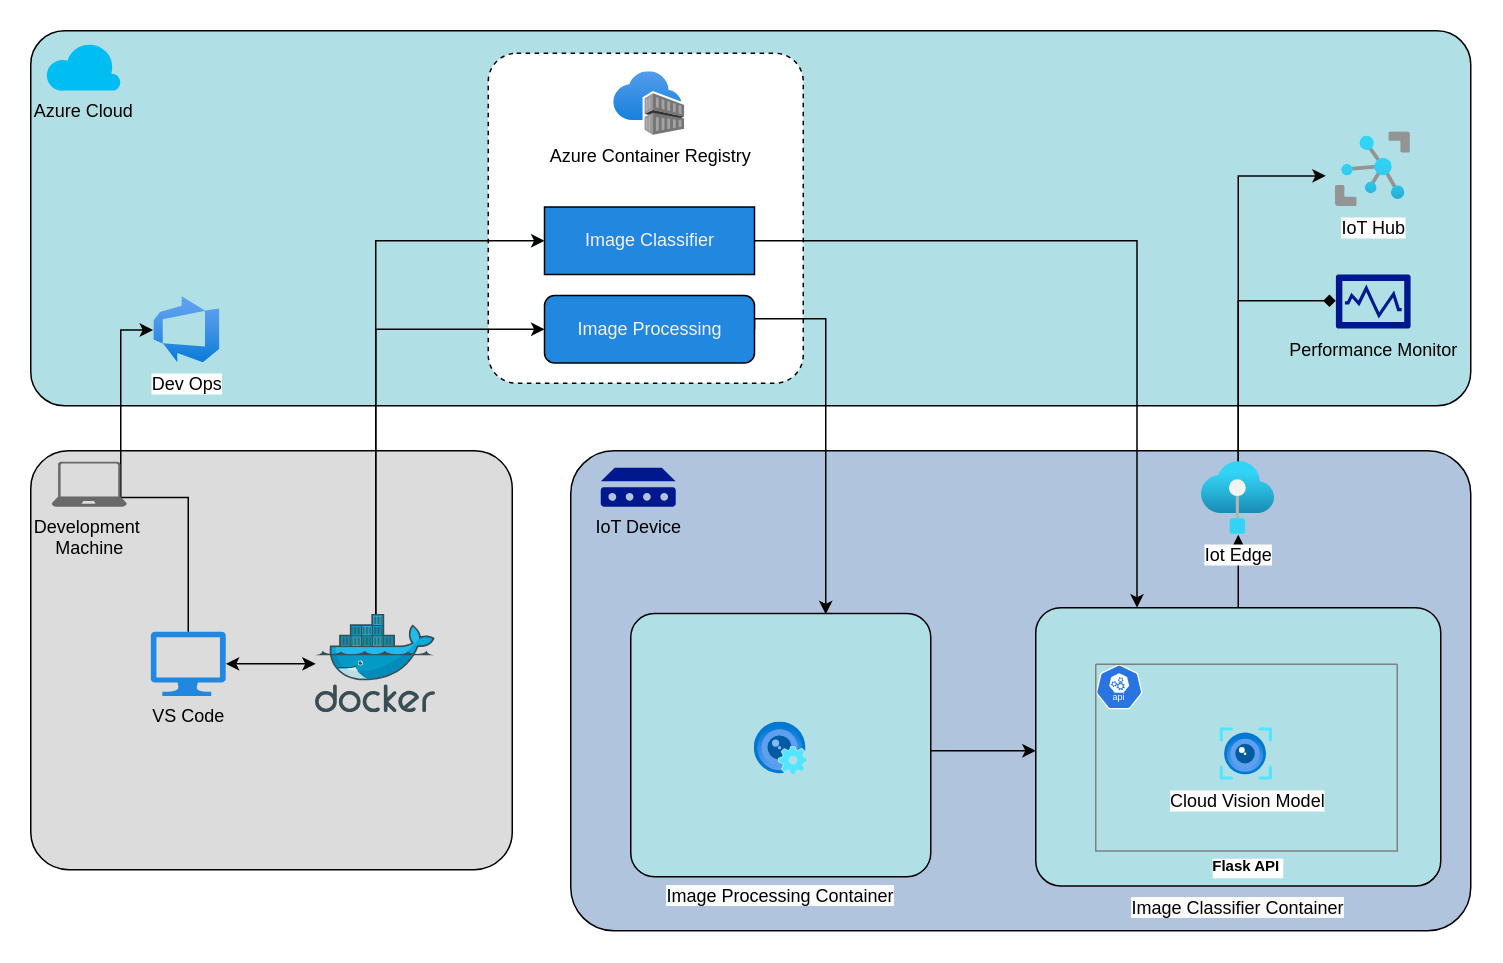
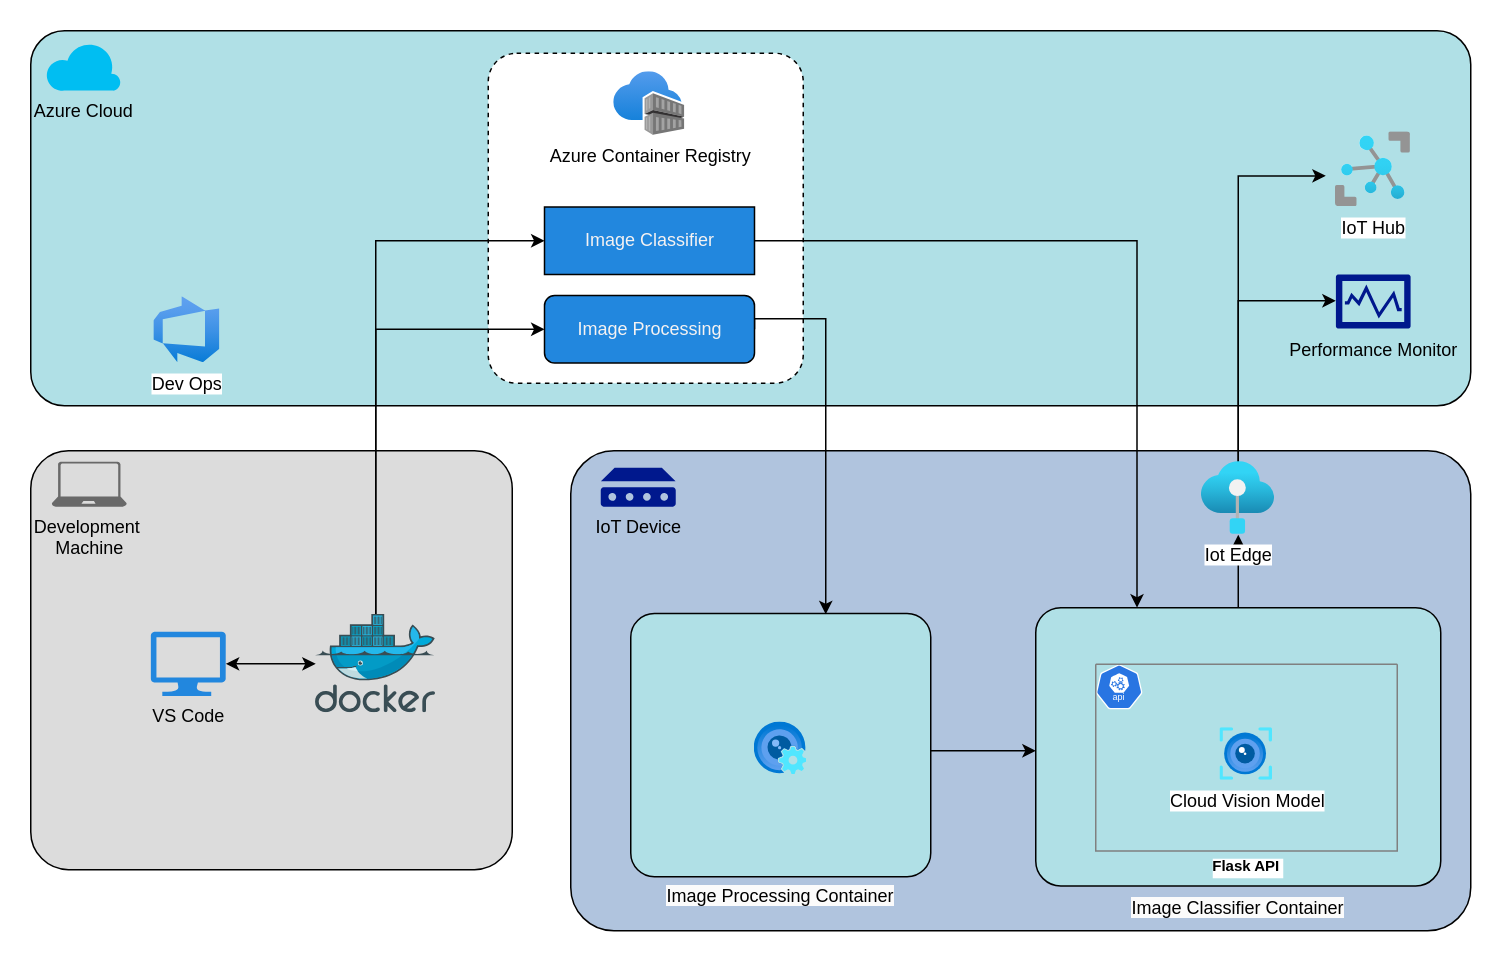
  <mxCell id="0" />
  <mxCell id="1" parent="0" />
  <mxCell id="2" value="" style="rounded=1;whiteSpace=wrap;html=1;fill=0;swimlaneFillColor=none;fillColor=default;arcSize=9;borderColor=#2287de;fillColor=#B0E0E6;" parent="1" vertex="1"><mxGeometry x="20" y="20" width="960" height="250" as="geometry" /></mxCell>
  <mxCell id="3" value="" style="rounded=1;whiteSpace=wrap;html=1;fill=0;swimlaneFillColor=none;fillColor=default;arcSize=9;dashed=1;" parent="1" vertex="1"><mxGeometry x="325" y="35" width="210" height="220" as="geometry" /></mxCell>
  <mxCell id="4" value="" style="rounded=1;whiteSpace=wrap;html=1;fill=0;swimlaneFillColor=none;fillColor=default;arcSize=9;fillColor=#B0C4DE;" parent="1" vertex="1"><mxGeometry x="380" y="300" width="600" height="320" as="geometry" /></mxCell>
- <mxCell id="5" style="edgeStyle=orthogonalEdgeStyle;rounded=0;orthogonalLoop=1;jettySize=auto;html=1;endArrow=diamond;" parent="1" source="35" target="12" edge="1"><mxGeometry relative="1" as="geometry"><Array as="points"><mxPoint x="825" y="200" /></Array></mxGeometry></mxCell>
+ <mxCell id="5" style="edgeStyle=orthogonalEdgeStyle;rounded=0;orthogonalLoop=1;jettySize=auto;html=1;" parent="1" source="35" target="12" edge="1"><mxGeometry relative="1" as="geometry"><Array as="points"><mxPoint x="825" y="200" /></Array></mxGeometry></mxCell>
  <mxCell id="6" style="edgeStyle=orthogonalEdgeStyle;rounded=0;orthogonalLoop=1;jettySize=auto;html=1;" parent="1" source="7" target="35" edge="1"><mxGeometry relative="1" as="geometry" /></mxCell>
  <mxCell id="7" value="&lt;div&gt;&lt;br&gt;&lt;/div&gt;&lt;div&gt;&lt;br&gt;&lt;/div&gt;&lt;div&gt;&lt;br&gt;&lt;/div&gt;&lt;div&gt;&lt;br&gt;&lt;/div&gt;&lt;div&gt;&lt;br&gt;&lt;/div&gt;&lt;div&gt;&lt;br&gt;&lt;/div&gt;&lt;div&gt;&lt;br&gt;&lt;/div&gt;&lt;div&gt;&lt;br&gt;&lt;/div&gt;&lt;div&gt;&lt;br&gt;&lt;/div&gt;&lt;div&gt;&lt;br&gt;&lt;/div&gt;&lt;div&gt;&lt;br&gt;&lt;/div&gt;&lt;div&gt;&lt;br&gt;&lt;/div&gt;&lt;div&gt;&lt;br&gt;&lt;/div&gt;&lt;div&gt;&lt;br&gt;&lt;/div&gt;&lt;div&gt;&lt;br&gt;&lt;/div&gt;&lt;br&gt;&lt;span style=&quot;color: rgb(0, 0, 0); font-family: Helvetica; font-size: 12px; font-style: normal; font-variant-ligatures: normal; font-variant-caps: normal; font-weight: 400; letter-spacing: normal; orphans: 2; text-align: center; text-indent: 0px; text-transform: none; widows: 2; word-spacing: 0px; -webkit-text-stroke-width: 0px; white-space: normal; background-color: rgb(251, 251, 251); text-decoration-thickness: initial; text-decoration-style: initial; text-decoration-color: initial; display: inline !important; float: none;&quot;&gt;Image Classifier Container&lt;/span&gt;&lt;div&gt;&lt;br/&gt;&lt;/div&gt;" style="rounded=1;whiteSpace=wrap;html=1;fill=0;swimlaneFillColor=none;fillColor=default;arcSize=9;fillColor=#B0E0E6;" parent="1" vertex="1"><mxGeometry x="690" y="404.63" width="270" height="185.5" as="geometry" /></mxCell>
  <mxCell id="8" value="" style="rounded=1;whiteSpace=wrap;html=1;fill=0;swimlaneFillColor=none;fillColor=default;arcSize=9;fillColor=#DCDCDC;" parent="1" vertex="1"><mxGeometry x="20" y="300" width="321" height="279.25" as="geometry" /></mxCell>
  <mxCell id="9" value="Azure Container Registry" style="image;aspect=fixed;html=1;points=[];align=center;fontSize=12;image=img/lib/azure2/containers/Container_Registries.svg;" parent="1" vertex="1"><mxGeometry x="408.82" y="47.5" width="47.37" height="42.5" as="geometry" /></mxCell>
  <mxCell id="10" value="Dev Ops" style="image;aspect=fixed;html=1;points=[];align=center;fontSize=12;image=img/lib/azure2/devops/Azure_DevOps.svg;" parent="1" vertex="1"><mxGeometry x="102.26" y="197.5" width="44" height="44" as="geometry" /></mxCell>
  <mxCell id="11" value="IoT Hub" style="image;aspect=fixed;html=1;points=[];align=center;fontSize=12;image=img/lib/azure2/iot/IoT_Hub.svg;" parent="1" vertex="1"><mxGeometry x="890" y="87.5" width="50" height="50" as="geometry" /></mxCell>
  <mxCell id="12" value="Performance Monitor" style="sketch=0;aspect=fixed;pointerEvents=1;shadow=0;dashed=0;html=1;strokeColor=none;labelPosition=center;verticalLabelPosition=bottom;verticalAlign=top;align=center;fillColor=#00188D;shape=mxgraph.mscae.enterprise.performance_monitor" parent="1" vertex="1"><mxGeometry x="890" y="182.5" width="50" height="36" as="geometry" /></mxCell>
  <mxCell id="13" style="edgeStyle=orthogonalEdgeStyle;rounded=0;orthogonalLoop=1;jettySize=auto;html=1;entryX=0;entryY=0.5;entryDx=0;entryDy=0;" parent="1" source="15" target="30" edge="1"><mxGeometry relative="1" as="geometry"><Array as="points"><mxPoint x="250" y="160" /></Array></mxGeometry></mxCell>
  <mxCell id="14" style="edgeStyle=orthogonalEdgeStyle;rounded=0;orthogonalLoop=1;jettySize=auto;html=1;entryX=0;entryY=0.5;entryDx=0;entryDy=0;" parent="1" source="15" target="32" edge="1"><mxGeometry relative="1" as="geometry"><Array as="points"><mxPoint x="250" y="219" /></Array></mxGeometry></mxCell>
  <mxCell id="15" value="" style="image;sketch=0;aspect=fixed;html=1;points=[];align=center;fontSize=12;image=img/lib/mscae/Docker.svg;" parent="1" vertex="1"><mxGeometry x="210" y="409.25" width="80" height="65.6" as="geometry" /></mxCell>
  <mxCell id="16" value="&lt;div&gt;&lt;span style=&quot;background-color: initial;&quot;&gt;VS Code&lt;/span&gt;&lt;br&gt;&lt;/div&gt;" style="verticalLabelPosition=bottom;html=1;verticalAlign=top;align=center;strokeColor=none;fillColor=#2287de;shape=mxgraph.azure.computer;pointerEvents=1;" parent="1" vertex="1"><mxGeometry x="100" y="420.67" width="50" height="42.75" as="geometry" /></mxCell>
  <mxCell id="17" value="Azure Cloud" style="verticalLabelPosition=bottom;html=1;verticalAlign=top;align=center;strokeColor=none;fillColor=#00BEF2;shape=mxgraph.azure.cloud;" parent="1" vertex="1"><mxGeometry x="30" y="27.5" width="50" height="32.5" as="geometry" /></mxCell>
- <mxCell id="18" style="edgeStyle=orthogonalEdgeStyle;rounded=0;orthogonalLoop=1;jettySize=auto;html=1;exitX=0.5;exitY=0;exitDx=0;exitDy=0;exitPerimeter=0;entryX=-0.016;entryY=0.5;entryDx=0;entryDy=0;entryPerimeter=0;color=#2287de;" parent="1" source="16" target="10" edge="1"><mxGeometry relative="1" as="geometry" /></mxCell>
  <mxCell id="19" value="" style="endArrow=classic;startArrow=classic;html=1;rounded=0;" parent="1" source="15" target="16" edge="1"><mxGeometry width="50" height="50" relative="1" as="geometry"><mxPoint x="690" y="419" as="sourcePoint" /><mxPoint x="740" y="369" as="targetPoint" /></mxGeometry></mxCell>
  <mxCell id="20" value="" style="aspect=fixed;sketch=0;html=1;dashed=0;whitespace=wrap;verticalLabelPosition=bottom;verticalAlign=top;fillColor=#2875E2;strokeColor=#ffffff;points=[[0.005,0.63,0],[0.1,0.2,0],[0.9,0.2,0],[0.5,0,0],[0.995,0.63,0],[0.72,0.99,0],[0.5,1,0],[0.28,0.99,0]];shape=mxgraph.kubernetes.icon2;kubernetesLabel=1;prIcon=api" parent="1" vertex="1"><mxGeometry x="730" y="442.38" width="31.25" height="30" as="geometry" /></mxCell>
  <mxCell id="21" value="Flask API" style="swimlane;startSize=0;collapsible=0;verticalAlign=top;labelPosition=center;verticalLabelPosition=bottom;align=center;spacing=0;fontStyle=1;strokeColor=#808080;rounded=0;swimlaneFillColor=none;fillColor=#000000;fillOpacity=80;labelBackgroundColor=default;fontSize=10;" parent="1" vertex="1"><mxGeometry x="730" y="442.38" width="201" height="124.5" as="geometry" /></mxCell>
  <mxCell id="22" value="Cloud Vision Model" style="image;aspect=fixed;html=1;points=[];align=center;fontSize=12;image=img/lib/azure2/ai_machine_learning/Computer_Vision.svg;" parent="21" vertex="1"><mxGeometry x="83" y="42.5" width="35" height="35" as="geometry" /></mxCell>
  <mxCell id="23" value="" style="shape=image;html=1;verticalAlign=top;verticalLabelPosition=bottom;labelBackgroundColor=#ffffff;imageAspect=0;aspect=fixed;image=https://cdn1.iconfinder.com/data/icons/social-media-2106/24/social_media_social_media_logo_docker-128.png" parent="1" vertex="1"><mxGeometry x="700" y="402.38" width="40" height="40" as="geometry" /></mxCell>
  <mxCell id="24" style="edgeStyle=orthogonalEdgeStyle;rounded=0;orthogonalLoop=1;jettySize=auto;html=1;" parent="1" source="25" edge="1"><mxGeometry relative="1" as="geometry"><Array as="points"><mxPoint x="690" y="500" /></Array><mxPoint x="690" y="500" as="targetPoint" /></mxGeometry></mxCell>
  <mxCell id="25" value="&lt;div&gt;&lt;br&gt;&lt;/div&gt;&lt;div&gt;&lt;br&gt;&lt;/div&gt;&lt;div&gt;&lt;br&gt;&lt;/div&gt;&lt;div&gt;&lt;br&gt;&lt;/div&gt;&lt;div&gt;&lt;br&gt;&lt;/div&gt;&lt;div&gt;&lt;br&gt;&lt;/div&gt;&lt;div&gt;&lt;br&gt;&lt;/div&gt;&lt;div&gt;&lt;br&gt;&lt;/div&gt;&lt;div&gt;&lt;br&gt;&lt;/div&gt;&lt;div&gt;&lt;br&gt;&lt;/div&gt;&lt;div&gt;&lt;br&gt;&lt;/div&gt;&lt;div&gt;&lt;br&gt;&lt;/div&gt;&lt;div&gt;&lt;br&gt;&lt;/div&gt;&lt;div&gt;&lt;br&gt;&lt;/div&gt;&lt;div&gt;&lt;br&gt;&lt;/div&gt;&lt;span style=&quot;color: rgb(0, 0, 0); font-family: Helvetica; font-size: 12px; font-style: normal; font-variant-ligatures: normal; font-variant-caps: normal; font-weight: 400; letter-spacing: normal; orphans: 2; text-align: center; text-indent: 0px; text-transform: none; widows: 2; word-spacing: 0px; -webkit-text-stroke-width: 0px; white-space: normal; background-color: rgb(251, 251, 251); text-decoration-thickness: initial; text-decoration-style: initial; text-decoration-color: initial; display: inline !important; float: none;&quot;&gt;Image Processing Container&lt;/span&gt;&lt;div&gt;&lt;br&gt;&lt;/div&gt;" style="rounded=1;whiteSpace=wrap;html=1;fill=0;swimlaneFillColor=none;fillColor=default;arcSize=9;fillColor=#B0E0E6;" parent="1" vertex="1"><mxGeometry x="420" y="408.5" width="200" height="175.5" as="geometry" /></mxCell>
  <mxCell id="26" value="" style="shape=image;html=1;verticalAlign=top;verticalLabelPosition=bottom;labelBackgroundColor=#ffffff;imageAspect=0;aspect=fixed;image=https://cdn1.iconfinder.com/data/icons/social-media-2106/24/social_media_social_media_logo_docker-128.png" parent="1" vertex="1"><mxGeometry x="430" y="408.5" width="40" height="40" as="geometry" /></mxCell>
  <mxCell id="27" value="IoT Device" style="sketch=0;aspect=fixed;pointerEvents=1;shadow=0;dashed=0;html=1;strokeColor=none;labelPosition=center;verticalLabelPosition=bottom;verticalAlign=top;align=center;fillColor=#00188D;shape=mxgraph.mscae.enterprise.device" parent="1" vertex="1"><mxGeometry x="400" y="311.25" width="50" height="26" as="geometry" /></mxCell>
  <mxCell id="28" value="" style="aspect=fixed;html=1;align=center;fontSize=12;image=img/lib/azure2/ai_machine_learning/Custom_Vision.svg;shape=image;labelBackgroundColor=default;verticalAlign=top;verticalLabelPosition=bottom;points=[];" parent="1" vertex="1"><mxGeometry x="502.5" y="481" width="35" height="35" as="geometry" /></mxCell>
  <mxCell id="29" style="edgeStyle=orthogonalEdgeStyle;rounded=0;orthogonalLoop=1;jettySize=auto;html=1;exitX=1;exitY=0.5;exitDx=0;exitDy=0;entryX=0.25;entryY=0;entryDx=0;entryDy=0;" parent="1" source="30" target="7" edge="1"><mxGeometry relative="1" as="geometry" /></mxCell>
  <mxCell id="30" value="Image Classifier" style="rounded=0;whiteSpace=wrap;html=1;fillColor=#2287de;fontColor=#f5f2f2;" parent="1" vertex="1"><mxGeometry x="362.5" y="137.5" width="140" height="45" as="geometry" /></mxCell>
  <mxCell id="31" style="edgeStyle=orthogonalEdgeStyle;rounded=0;orthogonalLoop=1;jettySize=auto;html=1;exitX=1;exitY=0.5;exitDx=0;exitDy=0;" parent="1" source="32" edge="1"><mxGeometry relative="1" as="geometry"><mxPoint x="550" y="409" as="targetPoint" /><Array as="points"><mxPoint x="503" y="212" /><mxPoint x="550" y="212" /><mxPoint x="550" y="409" /></Array></mxGeometry></mxCell>
  <mxCell id="32" value="Image Processing" style="whiteSpace=wrap;html=1;background=#f5f2f2;fillColor=#2287de;fontColor=#f5f2f2;rounded=1;" parent="1" vertex="1"><mxGeometry x="362.5" y="196.5" width="140" height="45" as="geometry" /></mxCell>
  <mxCell id="33" value="Development&amp;nbsp;&lt;div&gt;Machine&lt;/div&gt;" style="verticalLabelPosition=bottom;html=1;verticalAlign=top;align=center;strokeColor=none;fillColor=#696969;shape=mxgraph.azure.laptop;pointerEvents=1;" parent="1" vertex="1"><mxGeometry x="34" y="307.25" width="50" height="30" as="geometry" /></mxCell>
  <mxCell id="34" style="edgeStyle=orthogonalEdgeStyle;rounded=0;orthogonalLoop=1;jettySize=auto;html=1;exitX=0.554;exitY=0;exitDx=0;exitDy=0;entryX=0.02;entryY=0.48;entryDx=0;entryDy=0;entryPerimeter=0;exitPerimeter=0;" parent="1" edge="1"><mxGeometry relative="1" as="geometry"><mxPoint x="819.998" y="312.5" as="sourcePoint" /><mxPoint x="883.37" y="116.75" as="targetPoint" /><Array as="points"><mxPoint x="825" y="313" /><mxPoint x="825" y="117" /></Array></mxGeometry></mxCell>
  <mxCell id="35" value="&lt;div&gt;Iot Edge&lt;br&gt;&lt;/div&gt;" style="image;aspect=fixed;html=1;points=[];align=center;fontSize=12;image=img/lib/azure2/iot/IoT_Edge.svg;" parent="1" vertex="1"><mxGeometry x="800.62" y="307.25" width="48.75" height="48.75" as="geometry" /></mxCell>
